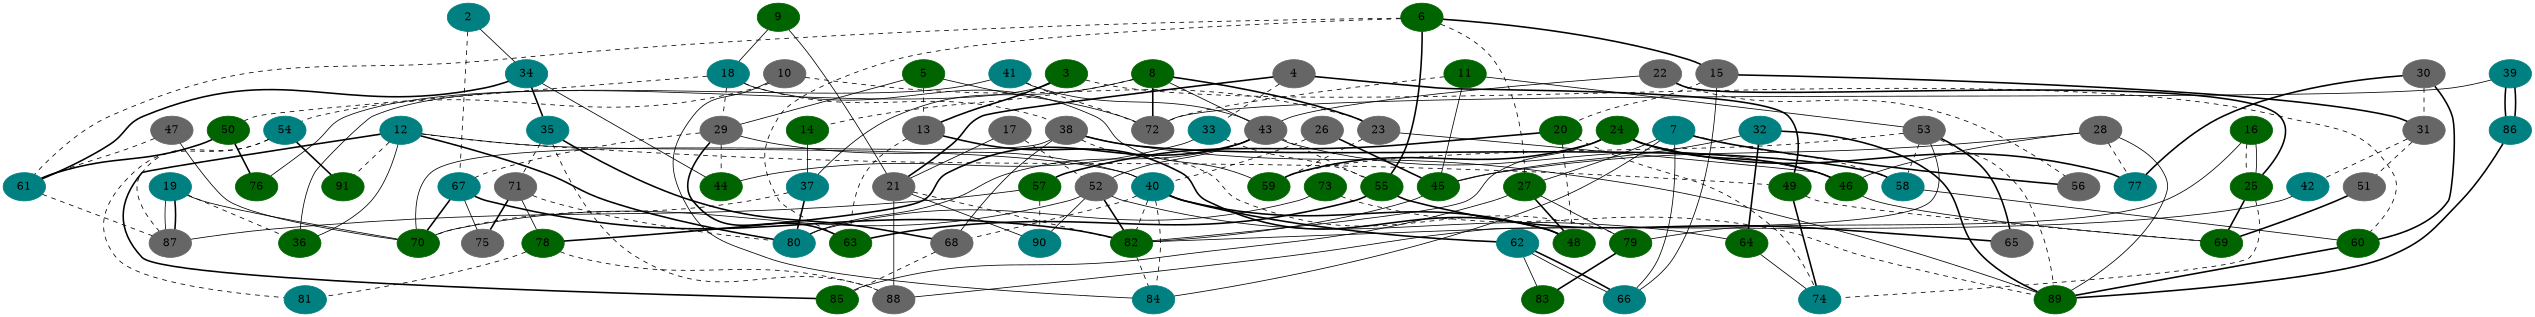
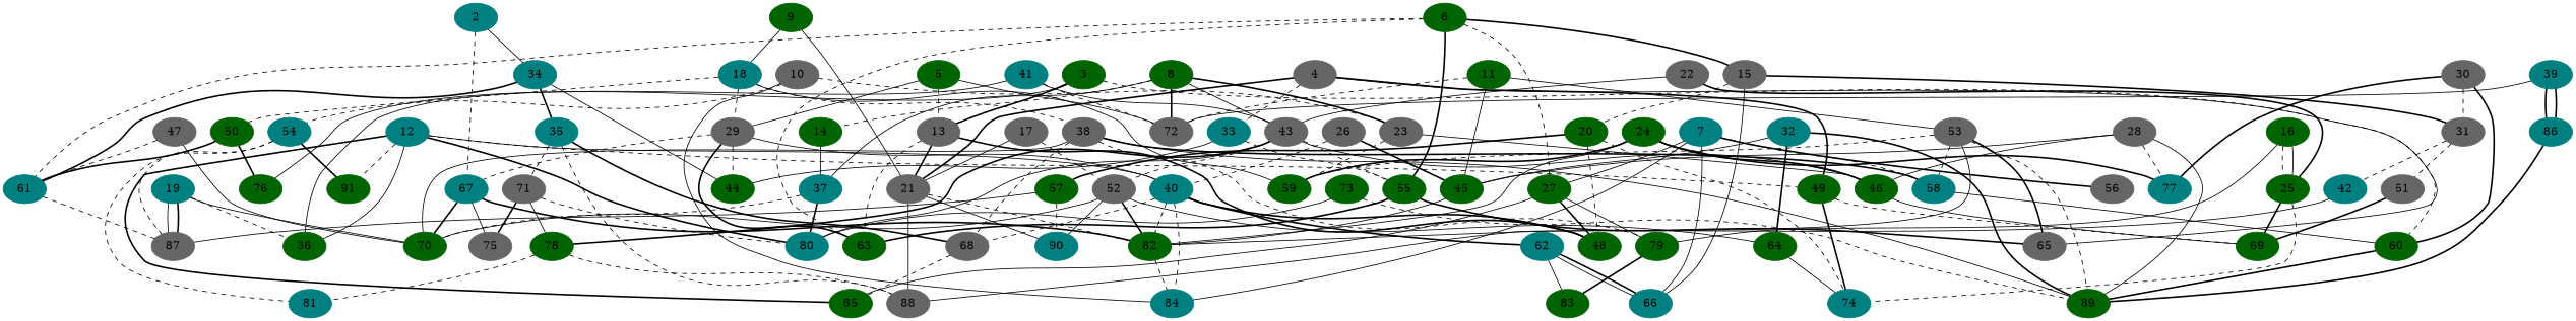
  graph {
    node [color=darkgreen style=filled]
    edge [style=solid]
    2 [color=teal]
    34 [color=teal]
    67 [color=teal]
    32 [color=teal]
    45
    89
    64
    71 [color=gray40]
    80 [color=teal]
    78
    75 [color=gray40]
    61 [color=teal]
    44
    35 [color=teal]
    70
    82
    13 [color=gray40]
    3
    36
    60
    21 [color=gray40]
    63
    48
    4 [color=gray40]
    33 [color=teal]
    49
    65 [color=gray40]
    88 [color=gray40]
    90 [color=teal]
    55
    74 [color=teal]
    69
    5
    29 [color=gray40]
    72 [color=gray40]
    40 [color=teal]
    15 [color=gray40]
    6
    27
    66 [color=teal]
    20
    31 [color=gray40]
    85
    79
    87 [color=gray40]
    7 [color=teal]
    56 [color=gray40]
    58 [color=teal]
    84 [color=teal]
    8
    14
    23 [color=gray40]
    37 [color=teal]
    43 [color=gray40]
    59
    46
    52 [color=gray40]
    9
    18 [color=teal]
    38 [color=gray40]
    50
    10 [color=gray40]
    54 [color=teal]
    91
    81 [color=teal]
    11
    53 [color=gray40]
    12 [color=teal]
    68 [color=gray40]
    62 [color=teal]
    57
    42 [color=teal]
    51 [color=gray40]
    16
    25
    83
    17 [color=gray40]
    76
    19 [color=teal]
    22 [color=gray40]
    24
    77 [color=teal]
    26 [color=gray40]
    28 [color=gray40]
    30 [color=gray40]
    39 [color=teal]
    86 [color=teal]
    41 [color=teal]
    47 [color=gray40]
    73
    2 -- 34
    2 -- 67 [style=dashed]
    34 -- 61 [style=bold]
    34 -- 44
    34 -- 35 [style=bold]
    67 -- 75
    67 -- 70 [style=bold]
    67 -- 82 [style=bold]
    32 -- 45
    32 -- 89 [style=bold]
    32 -- 64 [style=bold]
    45 -- 82
    64 -- 74
    71 -- 80 [style=dashed]
    71 -- 78
    71 -- 75 [style=bold]
    78 -- 88 [style=dashed]
    78 -- 81 [style=dashed]
    61 -- 87 [style=dashed]
    35 -- 71 [style=dashed]
    35 -- 88 [style=dashed]
    35 -- 68 [style=bold]
    82 -- 84 [style=dashed]
+   13 -- 21 [style=bold]
    13 -- 63 [style=dashed]
    13 -- 48 [style=bold]
    3 -- 13 [style=bold]
    3 -- 36
    3 -- 60 [style=dashed]
    60 -- 89 [style=bold]
    21 -- 82 [style=dashed]
    21 -- 88
    21 -- 90
    4 -- 21 [style=bold]
    4 -- 33 [style=dashed]
    4 -- 49 [style=bold]
+   4 -- 65
    33 -- 44
    33 -- 55 [style=dashed]
    49 -- 74 [style=bold]
    49 -- 69 [style=dashed]
    55 -- 63 [style=bold]
    55 -- 65 [style=bold]
    5 -- 13 [style=dashed]
    5 -- 29
    5 -- 72
    29 -- 67 [style=dashed]
    29 -- 44 [style=dashed]
    29 -- 63 [style=bold]
    29 -- 40
    40 -- 82 [style=dashed]
    40 -- 48 [style=bold]
    40 -- 84 [style=dashed]
    40 -- 68 [style=dashed]
    40 -- 62 [style=bold]
    15 -- 66
    15 -- 20 [style=dashed]
    15 -- 31 [style=bold]
    6 -- 61 [style=dashed]
    6 -- 63 [style=dashed]
    6 -- 55 [style=bold]
    6 -- 15 [style=bold]
    6 -- 27 [style=dashed]
    27 -- 48 [style=bold]
    27 -- 85
    27 -- 79
    20 -- 48 [style=dashed]
    20 -- 74 [style=dashed]
    20 -- 57 [style=bold]
    31 -- 42 [style=dashed]
    31 -- 51 [style=dashed]
    79 -- 83 [style=bold]
    7 -- 27
    7 -- 66
    7 -- 56 [style=bold]
    7 -- 58 [style=dashed]
    7 -- 84
    58 -- 60
    8 -- 72 [style=bold]
    8 -- 14 [style=dashed]
    8 -- 23 [style=bold]
    8 -- 37
    8 -- 43
    14 -- 37
    23 -- 59 [style=dashed]
    23 -- 46
    37 -- 80 [style=bold]
    37 -- 70 [style=dashed]
    43 -- 80
    43 -- 78 [style=bold]
    43 -- 55 [style=dashed]
    43 -- 46
-   43 -- 52
+   43 -- 52 [style=dashed]
    46 -- 69
    52 -- 64
    52 -- 70
    52 -- 82 [style=bold]
    52 -- 90
    9 -- 21
    9 -- 18
    18 -- 29 [style=dashed]
    18 -- 59
    18 -- 38 [style=dashed]
    18 -- 50 [style=dashed]
    38 -- 89
    38 -- 70
    38 -- 79 [style=dashed]
    38 -- 58 [style=bold]
-   38 -- 68
+   38 -- 68 [style=dashed]
    50 -- 61 [style=bold]
    50 -- 76 [style=bold]
    10 -- 84
    10 -- 23 [style=dashed]
    10 -- 54 [style=dashed]
    54 -- 87 [style=dashed]
    54 -- 91 [style=bold]
    54 -- 81 [style=dashed]
    11 -- 45
    11 -- 72 [style=dashed]
    11 -- 53
    53 -- 89 [style=dashed]
    53 -- 65 [style=bold]
    53 -- 88
    53 -- 58 [style=dashed]
    53 -- 59 [style=dashed]
    12 -- 80 [style=bold]
    12 -- 36
    12 -- 49 [style=dashed]
    12 -- 40
    12 -- 85 [style=bold]
    12 -- 91 [style=dashed]
    68 -- 85 [style=dashed]
    62 -- 66
    62 -- 66 [style=bold]
    62 -- 83
    57 -- 90 [style=dashed]
    57 -- 87
    42 -- 82
    51 -- 69 [style=bold]
    16 -- 79
    16 -- 25 [style=dashed]
    16 -- 25
    25 -- 74 [style=dashed]
    25 -- 69 [style=bold]
    17 -- 21
    17 -- 52 [style=dashed]
    19 -- 70
    19 -- 36 [style=dashed]
    19 -- 87
    19 -- 87 [style=bold]
-   22 -- 56 [style=dashed]
    22 -- 43
    22 -- 25 [style=bold]
    24 -- 82
    24 -- 59 [style=bold]
    24 -- 46 [style=bold]
    24 -- 77 [style=bold]
    26 -- 45 [style=bold]
    26 -- 40 [style=dashed]
    28 -- 45
    28 -- 89
    28 -- 46
    28 -- 77 [style=dashed]
    30 -- 60 [style=bold]
    30 -- 31 [style=dashed]
    30 -- 77 [style=bold]
    39 -- 72
    39 -- 86 [style=bold]
    39 -- 86 [style=bold]
    86 -- 89 [style=bold]
    41 -- 72 [style=dashed]
    41 -- 43
    41 -- 76
    47 -- 61 [style=dashed]
    47 -- 70
    73 -- 89 [style=dashed]
    73 -- 80
  }
